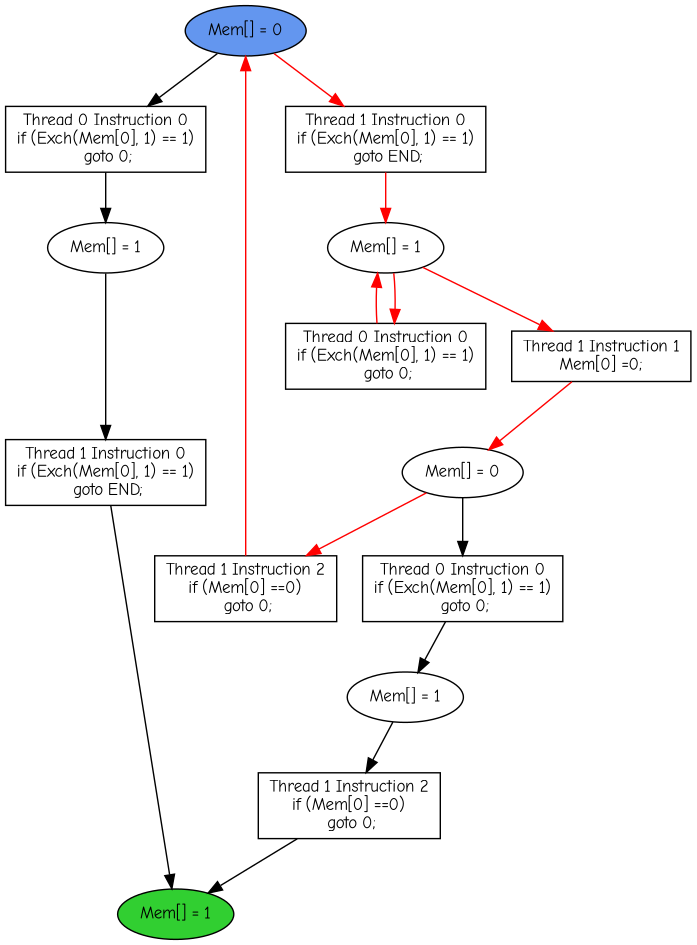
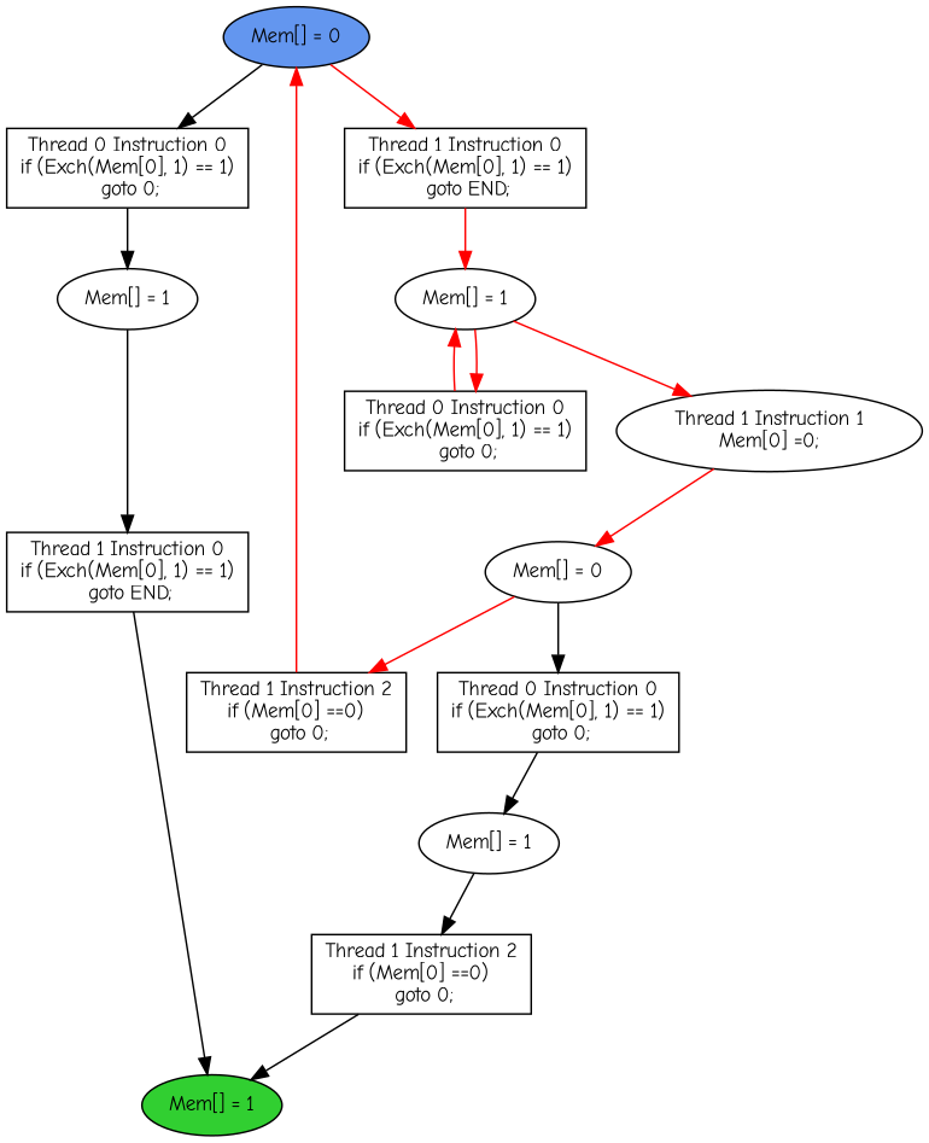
  digraph {
    fontsize=12
    rankdir=TB
    fontname="Comic Neue"
    node [fillcolor="#ffffff" fontcolor="#000000" fontsize=12 shape=box style="filled, solid" fontname="Comic Neue"]
    edge [color="#000000" dir=forward fontcolor="#ffffff" fontsize=12 style=solid uuid="<A1, S2>" weight=1 fontname="Comic Neue"]
    n1 [label="Thread 0 Instruction 0\nif (Exch(Mem[0], 1) == 1)\n goto 0;" uuid=A0]
    n2 [label="Mem[] = 1" shape=ellipse uuid=S3]
    n3 [label="Thread 1 Instruction 0\nif (Exch(Mem[0], 1) == 1)\n goto END;" uuid=A4]
    n4 [label="Mem[] = 1" shape=ellipse uuid=S2]
    n5 [label="Thread 0 Instruction 0\nif (Exch(Mem[0], 1) == 1)\n goto 0;" uuid=A1]
-   n6 [label="Thread 1 Instruction 1\nMem[0] =0;" uuid=A3]
+   n6 [label="Thread 1 Instruction 1\nMem[0] =0;" shape=ellipse uuid=A3]
    n7 [label="Thread 0 Instruction 0\nif (Exch(Mem[0], 1) == 1)\n goto 0;" uuid=A2]
    n8 [label="Mem[] = 1" shape=ellipse uuid=S1]
    n9 [label="Thread 1 Instruction 2\nif (Mem[0] ==0)\n goto 0;" uuid=A6]
    n10 [label="Mem[] = 0" shape=ellipse uuid=S0]
    n11 [label="Thread 1 Instruction 2\nif (Mem[0] ==0)\n goto 0;" uuid=A7]
    n12 [fillcolor="#31cf31" label="Mem[] = 1" shape=ellipse uuid=END]
    n13 [label="Thread 1 Instruction 0\nif (Exch(Mem[0], 1) == 1)\n goto END;" uuid=A5]
    n14 [fillcolor="#6396ef" label="Mem[] = 0" shape=ellipse uuid=START]
    n1 -> n2 [uuid="<A0, S3>"]
    n2 -> n3 [uuid="<A4, S3>"]
    n3 -> n12 [uuid="<A4, END>"]
    n4 -> n5 [color="#ff0000" dir=back]
    n4 -> n5 [color="#ff0000"]
    n4 -> n6 [color="#ff0000" uuid="<A3, S2>"]
    n6 -> n10 [color="#ff0000" uuid="<A3, S0>"]
    n7 -> n8 [uuid="<A2, S1>"]
    n8 -> n9 [uuid="<A6, S1>"]
    n9 -> n12 [uuid="<A6, END>"]
    n10 -> n7 [uuid="<A2, S0>"]
    n10 -> n11 [color="#ff0000" uuid="<A7, S0>"]
    n13 -> n4 [color="#ff0000" uuid="<A5, S2>"]
    n14 -> n1 [uuid="<A0, START>"]
    n14 -> n11 [color="#ff0000" dir=back uuid="<A7, START>"]
    n14 -> n13 [color="#ff0000" uuid="<A5, START>"]
  }
